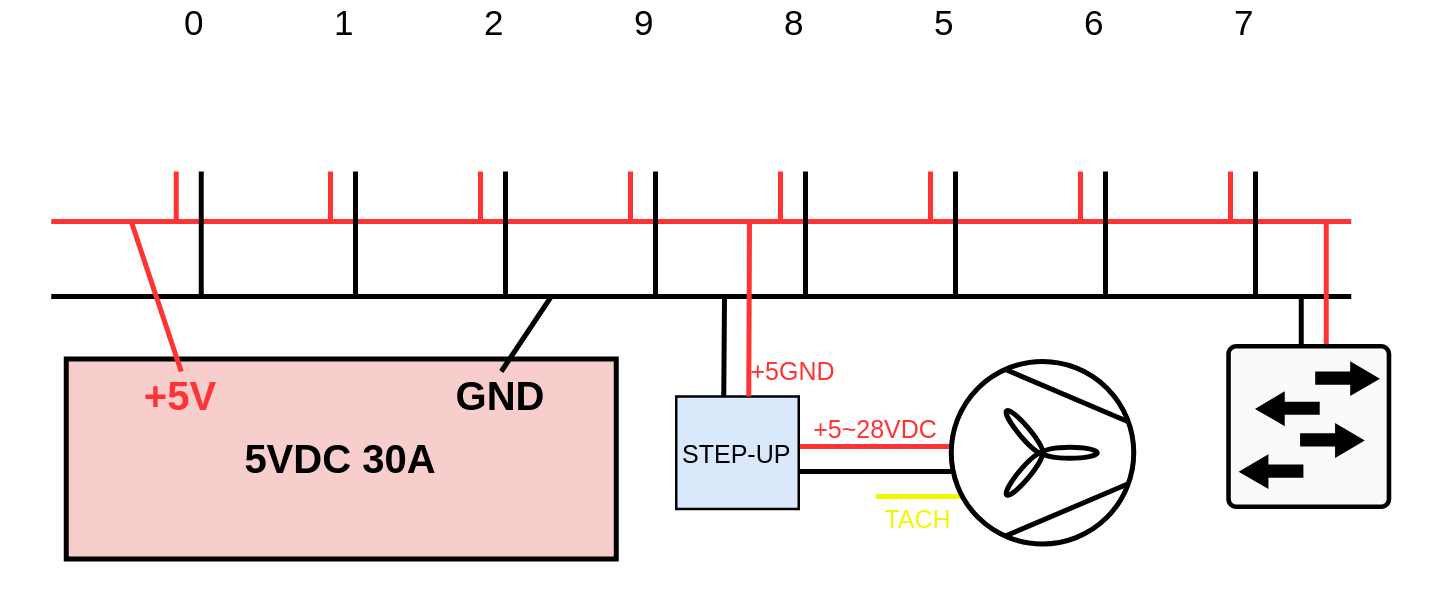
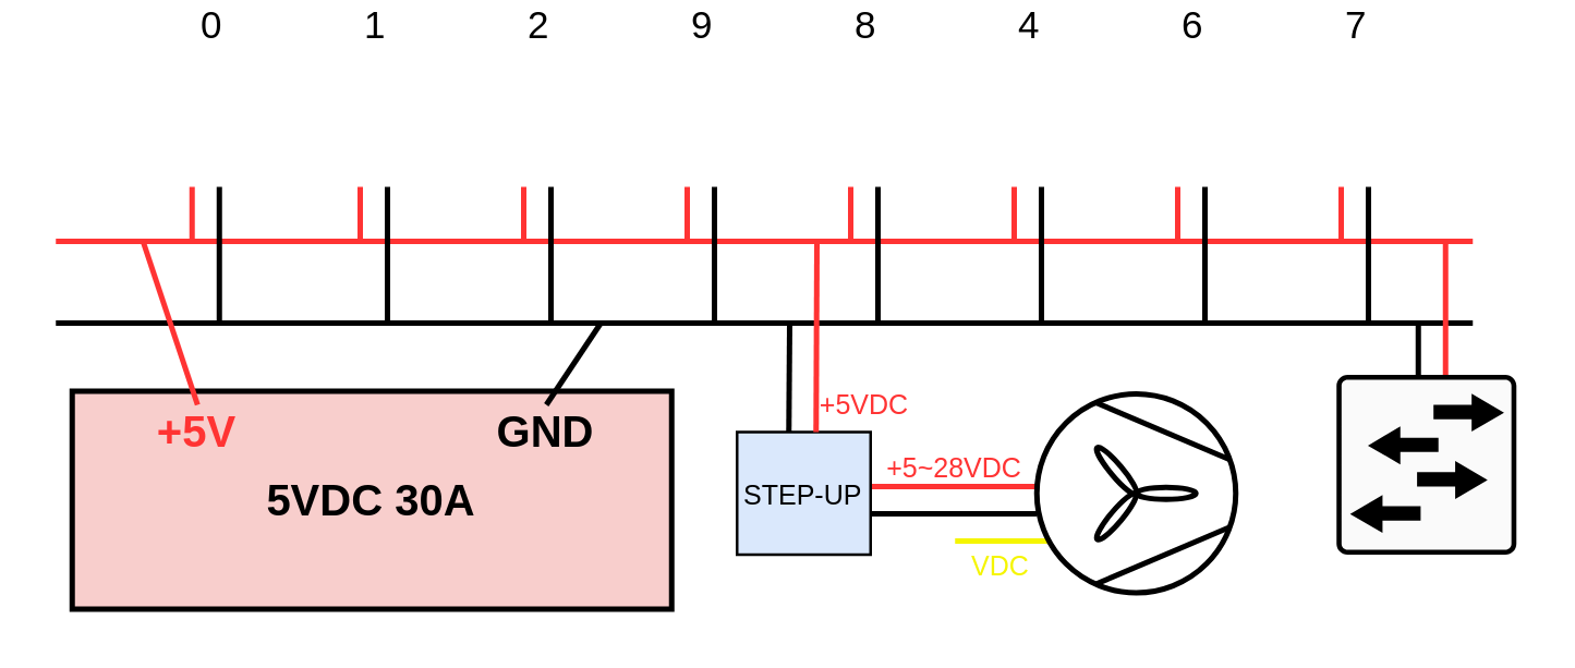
  <mxCell id="0" />
  <mxCell id="1" parent="0" />
  <mxCell id="2" value="" style="endArrow=none;html=1;fontFamily=Helvetica;fontSize=16;strokeWidth=2;fillColor=#fff2cc;rounded=1;shadow=0;sketch=0;labelBorderColor=#000000;strokeColor=#F5F500;" edge="1" parent="1"><mxGeometry width="50" height="50" relative="1" as="geometry"><mxPoint x="384" y="198" as="sourcePoint" /><mxPoint x="350" y="198" as="targetPoint" /></mxGeometry></mxCell>
  <mxCell id="3" value="" style="endArrow=none;html=1;fontFamily=Helvetica;fontSize=16;strokeWidth=2;" edge="1" parent="1"><mxGeometry width="50" height="50" relative="1" as="geometry"><mxPoint x="380" y="188" as="sourcePoint" /><mxPoint x="310" y="188" as="targetPoint" /></mxGeometry></mxCell>
  <mxCell id="4" value="" style="endArrow=none;html=1;fontFamily=Helvetica;fontSize=16;strokeWidth=2;strokeColor=#FF3333;" edge="1" parent="1"><mxGeometry width="50" height="50" relative="1" as="geometry"><mxPoint x="310" y="178" as="sourcePoint" /><mxPoint x="380" y="178" as="targetPoint" /></mxGeometry></mxCell>
  <mxCell id="5" value="" style="endArrow=none;html=1;fontFamily=Helvetica;fontSize=16;fontColor=#FF3333;strokeWidth=2;strokeColor=#FF3333;" edge="1" parent="1"><mxGeometry width="50" height="50" relative="1" as="geometry"><mxPoint x="20" y="88" as="sourcePoint" /><mxPoint x="540" y="88" as="targetPoint" /></mxGeometry></mxCell>
  <mxCell id="6" value="" style="endArrow=none;html=1;fontFamily=Helvetica;fontSize=16;strokeWidth=2;" edge="1" parent="1"><mxGeometry width="50" height="50" relative="1" as="geometry"><mxPoint x="20" y="118" as="sourcePoint" /><mxPoint x="540" y="118" as="targetPoint" /></mxGeometry></mxCell>
  <mxCell id="7" value="" style="group" vertex="1" connectable="0" parent="1"><mxGeometry x="26" y="138" width="222" height="85" as="geometry" /></mxCell>
  <mxCell id="8" value="5VDC 30A" style="rounded=0;whiteSpace=wrap;html=1;strokeWidth=2;fontSize=16;fontStyle=1;fillColor=#f8cecc;" vertex="1" parent="7"><mxGeometry y="5" width="220" height="80" as="geometry" /></mxCell>
  <mxCell id="9" value="+5V" style="text;html=1;strokeColor=none;fillColor=none;align=center;verticalAlign=middle;whiteSpace=wrap;rounded=0;fontFamily=Helvetica;fontSize=16;fontColor=#FF3333;fontStyle=1" vertex="1" parent="7"><mxGeometry x="26" y="10" width="40" height="20" as="geometry" /></mxCell>
  <mxCell id="10" value="GND" style="text;html=1;strokeColor=none;fillColor=none;align=center;verticalAlign=middle;whiteSpace=wrap;rounded=0;fontFamily=Helvetica;fontSize=16;fontStyle=1" vertex="1" parent="7"><mxGeometry x="154" y="10" width="40" height="20" as="geometry" /></mxCell>
  <mxCell id="11" value="" style="endArrow=none;html=1;fontFamily=Helvetica;fontSize=16;fontColor=#FF3333;strokeWidth=2;strokeColor=#FF3333;exitX=0.5;exitY=0;exitDx=0;exitDy=0;" edge="1" parent="1" source="9"><mxGeometry width="50" height="50" relative="1" as="geometry"><mxPoint x="20" y="98" as="sourcePoint" /><mxPoint x="52" y="88" as="targetPoint" /></mxGeometry></mxCell>
  <mxCell id="12" value="" style="endArrow=none;html=1;fontFamily=Helvetica;fontSize=16;strokeWidth=2;exitX=0.5;exitY=0;exitDx=0;exitDy=0;" edge="1" parent="1" source="10"><mxGeometry width="50" height="50" relative="1" as="geometry"><mxPoint x="310" y="188" as="sourcePoint" /><mxPoint x="220" y="118" as="targetPoint" /></mxGeometry></mxCell>
  <mxCell id="13" value="" style="endArrow=none;html=1;fontFamily=Helvetica;fontSize=16;fontColor=#FF3333;strokeWidth=2;strokeColor=#FF3333;exitX=0.5;exitY=0;exitDx=0;exitDy=0;" edge="1" parent="1"><mxGeometry width="50" height="50" relative="1" as="geometry"><mxPoint x="70" y="88" as="sourcePoint" /><mxPoint x="70" y="68" as="targetPoint" /></mxGeometry></mxCell>
  <mxCell id="14" value="" style="endArrow=none;html=1;fontFamily=Helvetica;fontSize=16;strokeWidth=2;" edge="1" parent="1"><mxGeometry width="50" height="50" relative="1" as="geometry"><mxPoint x="80" y="118" as="sourcePoint" /><mxPoint x="80" y="68" as="targetPoint" /></mxGeometry></mxCell>
  <mxCell id="15" value="" style="endArrow=none;html=1;fontFamily=Helvetica;fontSize=16;fontColor=#FF3333;strokeWidth=2;strokeColor=#FF3333;exitX=0.5;exitY=0;exitDx=0;exitDy=0;" edge="1" parent="1"><mxGeometry width="50" height="50" relative="1" as="geometry"><mxPoint x="131.71" y="88" as="sourcePoint" /><mxPoint x="131.71" y="68" as="targetPoint" /></mxGeometry></mxCell>
  <mxCell id="16" value="" style="endArrow=none;html=1;fontFamily=Helvetica;fontSize=16;strokeWidth=2;" edge="1" parent="1"><mxGeometry width="50" height="50" relative="1" as="geometry"><mxPoint x="141.71" y="118" as="sourcePoint" /><mxPoint x="141.71" y="68" as="targetPoint" /></mxGeometry></mxCell>
  <mxCell id="17" value="" style="endArrow=none;html=1;fontFamily=Helvetica;fontSize=16;fontColor=#FF3333;strokeWidth=2;strokeColor=#FF3333;exitX=0.5;exitY=0;exitDx=0;exitDy=0;" edge="1" parent="1"><mxGeometry width="50" height="50" relative="1" as="geometry"><mxPoint x="191.71" y="88" as="sourcePoint" /><mxPoint x="191.71" y="68" as="targetPoint" /></mxGeometry></mxCell>
  <mxCell id="18" value="" style="endArrow=none;html=1;fontFamily=Helvetica;fontSize=16;strokeWidth=2;" edge="1" parent="1"><mxGeometry width="50" height="50" relative="1" as="geometry"><mxPoint x="201.71" y="118" as="sourcePoint" /><mxPoint x="201.71" y="68" as="targetPoint" /></mxGeometry></mxCell>
  <mxCell id="19" value="" style="endArrow=none;html=1;fontFamily=Helvetica;fontSize=16;fontColor=#FF3333;strokeWidth=2;strokeColor=#FF3333;exitX=0.5;exitY=0;exitDx=0;exitDy=0;" edge="1" parent="1"><mxGeometry width="50" height="50" relative="1" as="geometry"><mxPoint x="251.71" y="88" as="sourcePoint" /><mxPoint x="251.71" y="68" as="targetPoint" /></mxGeometry></mxCell>
  <mxCell id="20" value="" style="endArrow=none;html=1;fontFamily=Helvetica;fontSize=16;strokeWidth=2;" edge="1" parent="1"><mxGeometry width="50" height="50" relative="1" as="geometry"><mxPoint x="261.71" y="118" as="sourcePoint" /><mxPoint x="261.71" y="68" as="targetPoint" /></mxGeometry></mxCell>
  <mxCell id="21" value="" style="endArrow=none;html=1;fontFamily=Helvetica;fontSize=16;fontColor=#FF3333;strokeWidth=2;strokeColor=#FF3333;exitX=0.5;exitY=0;exitDx=0;exitDy=0;" edge="1" parent="1"><mxGeometry width="50" height="50" relative="1" as="geometry"><mxPoint x="311.71" y="88" as="sourcePoint" /><mxPoint x="311.71" y="68" as="targetPoint" /></mxGeometry></mxCell>
  <mxCell id="22" value="" style="endArrow=none;html=1;fontFamily=Helvetica;fontSize=16;strokeWidth=2;" edge="1" parent="1"><mxGeometry width="50" height="50" relative="1" as="geometry"><mxPoint x="321.71" y="118" as="sourcePoint" /><mxPoint x="321.71" y="68" as="targetPoint" /></mxGeometry></mxCell>
  <mxCell id="23" value="" style="endArrow=none;html=1;fontFamily=Helvetica;fontSize=16;fontColor=#FF3333;strokeWidth=2;strokeColor=#FF3333;exitX=0.5;exitY=0;exitDx=0;exitDy=0;" edge="1" parent="1"><mxGeometry width="50" height="50" relative="1" as="geometry"><mxPoint x="371.71" y="88" as="sourcePoint" /><mxPoint x="371.71" y="68" as="targetPoint" /></mxGeometry></mxCell>
  <mxCell id="24" value="" style="endArrow=none;html=1;fontFamily=Helvetica;fontSize=16;strokeWidth=2;" edge="1" parent="1"><mxGeometry width="50" height="50" relative="1" as="geometry"><mxPoint x="381.71" y="118" as="sourcePoint" /><mxPoint x="381.71" y="68" as="targetPoint" /></mxGeometry></mxCell>
  <mxCell id="25" value="" style="endArrow=none;html=1;fontFamily=Helvetica;fontSize=16;fontColor=#FF3333;strokeWidth=2;strokeColor=#FF3333;exitX=0.5;exitY=0;exitDx=0;exitDy=0;" edge="1" parent="1"><mxGeometry width="50" height="50" relative="1" as="geometry"><mxPoint x="431.71" y="88" as="sourcePoint" /><mxPoint x="431.71" y="68" as="targetPoint" /></mxGeometry></mxCell>
  <mxCell id="26" value="" style="endArrow=none;html=1;fontFamily=Helvetica;fontSize=16;strokeWidth=2;" edge="1" parent="1"><mxGeometry width="50" height="50" relative="1" as="geometry"><mxPoint x="441.71" y="118" as="sourcePoint" /><mxPoint x="441.71" y="68" as="targetPoint" /></mxGeometry></mxCell>
  <mxCell id="27" value="" style="endArrow=none;html=1;fontFamily=Helvetica;fontSize=16;fontColor=#FF3333;strokeWidth=2;strokeColor=#FF3333;exitX=0.5;exitY=0;exitDx=0;exitDy=0;" edge="1" parent="1"><mxGeometry width="50" height="50" relative="1" as="geometry"><mxPoint x="491.71" y="88" as="sourcePoint" /><mxPoint x="491.71" y="68" as="targetPoint" /></mxGeometry></mxCell>
  <mxCell id="28" value="" style="endArrow=none;html=1;fontFamily=Helvetica;fontSize=16;strokeWidth=2;" edge="1" parent="1"><mxGeometry width="50" height="50" relative="1" as="geometry"><mxPoint x="501.71" y="118" as="sourcePoint" /><mxPoint x="501.71" y="68" as="targetPoint" /></mxGeometry></mxCell>
  <mxCell id="29" value="" style="endArrow=none;html=1;fontFamily=Helvetica;fontSize=16;strokeWidth=2;exitX=0.5;exitY=0;exitDx=0;exitDy=0;" edge="1" parent="1"><mxGeometry width="50" height="50" relative="1" as="geometry"><mxPoint x="520" y="138" as="sourcePoint" /><mxPoint x="520" y="118" as="targetPoint" /></mxGeometry></mxCell>
  <mxCell id="30" value="" style="endArrow=none;html=1;fontFamily=Helvetica;fontSize=16;strokeWidth=2;strokeColor=#FF3333;" edge="1" parent="1"><mxGeometry width="50" height="50" relative="1" as="geometry"><mxPoint x="530" y="138" as="sourcePoint" /><mxPoint x="530" y="88" as="targetPoint" /></mxGeometry></mxCell>
  <mxCell id="31" value="STEP-UP" style="rounded=0;whiteSpace=wrap;html=1;strokeWidth=1;fontSize=10;fontStyle=0;fillColor=#dae8fc;" vertex="1" parent="1"><mxGeometry x="270" y="158" width="49" height="45" as="geometry" /></mxCell>
  <mxCell id="32" value="" style="endArrow=none;html=1;fontFamily=Helvetica;fontSize=16;strokeWidth=2;" edge="1" parent="1"><mxGeometry width="50" height="50" relative="1" as="geometry"><mxPoint x="289" y="158" as="sourcePoint" /><mxPoint x="289.3" y="118" as="targetPoint" /></mxGeometry></mxCell>
  <mxCell id="33" value="" style="endArrow=none;html=1;fontFamily=Helvetica;fontSize=16;strokeWidth=2;strokeColor=#FF3333;" edge="1" parent="1"><mxGeometry width="50" height="50" relative="1" as="geometry"><mxPoint x="299" y="158" as="sourcePoint" /><mxPoint x="299.3" y="88" as="targetPoint" /></mxGeometry></mxCell>
- <mxCell id="34" value="+5GND" style="text;html=1;strokeColor=none;fillColor=none;align=center;verticalAlign=middle;whiteSpace=wrap;rounded=0;fontFamily=Helvetica;fontSize=10;fontColor=#FF3333;" vertex="1" parent="1"><mxGeometry x="297" y="138" width="40" height="20" as="geometry" /></mxCell>
+ <mxCell id="34" value="+5VDC" style="text;html=1;strokeColor=none;fillColor=none;align=center;verticalAlign=middle;whiteSpace=wrap;rounded=0;fontFamily=Helvetica;fontSize=10;fontColor=#FF3333;" vertex="1" parent="1"><mxGeometry x="297" y="138" width="40" height="20" as="geometry" /></mxCell>
  <mxCell id="35" value="" style="verticalLabelPosition=bottom;outlineConnect=0;align=center;dashed=0;html=1;verticalAlign=top;shape=mxgraph.pid2misc.fan;fanType=common;fontFamily=Helvetica;fontSize=10;fontColor=#000000;strokeColor=#000000;strokeWidth=2;fillColor=none;" vertex="1" parent="1"><mxGeometry x="380" y="144" width="73" height="73" as="geometry" /></mxCell>
  <mxCell id="36" value="+5~28VDC" style="text;html=1;strokeColor=none;fillColor=none;align=center;verticalAlign=middle;whiteSpace=wrap;rounded=0;fontFamily=Helvetica;fontSize=10;fontColor=#FF3333;" vertex="1" parent="1"><mxGeometry x="330" y="161" width="40" height="20" as="geometry" /></mxCell>
- <mxCell id="37" value="TACH" style="text;html=1;fillColor=none;align=center;verticalAlign=middle;whiteSpace=wrap;rounded=0;fontFamily=Helvetica;fontSize=10;labelBorderColor=none;perimeterSpacing=1;fontColor=#F5F500;" vertex="1" parent="1"><mxGeometry x="340" y="197" width="54" height="20" as="geometry" /></mxCell>
+ <mxCell id="37" value="VDC" style="text;html=1;fillColor=none;align=center;verticalAlign=middle;whiteSpace=wrap;rounded=0;fontFamily=Helvetica;fontSize=10;labelBorderColor=none;perimeterSpacing=1;fontColor=#F5F500;" vertex="1" parent="1"><mxGeometry x="340" y="197" width="54" height="20" as="geometry" /></mxCell>
  <mxCell id="38" value="0" style="shape=image;html=1;verticalAlign=bottom;verticalLabelPosition=top;labelBackgroundColor=#ffffff;imageAspect=0;aspect=fixed;image=https://cdn4.iconfinder.com/data/icons/logos-and-brands/512/272_Raspberry_Pi_logo-128.png;fontFamily=Helvetica;labelPosition=center;align=center;fontSize=14;" vertex="1" parent="1"><mxGeometry x="50" y="20" width="54" height="54" as="geometry" /></mxCell>
  <mxCell id="39" value="1" style="shape=image;html=1;verticalAlign=bottom;verticalLabelPosition=top;labelBackgroundColor=#ffffff;imageAspect=0;aspect=fixed;image=https://cdn4.iconfinder.com/data/icons/logos-and-brands/512/272_Raspberry_Pi_logo-128.png;fontFamily=Helvetica;labelPosition=center;align=center;fontSize=14;" vertex="1" parent="1"><mxGeometry x="110" y="20" width="54" height="54" as="geometry" /></mxCell>
  <mxCell id="40" value="2" style="shape=image;html=1;verticalAlign=bottom;verticalLabelPosition=top;labelBackgroundColor=#ffffff;imageAspect=0;aspect=fixed;image=https://cdn4.iconfinder.com/data/icons/logos-and-brands/512/272_Raspberry_Pi_logo-128.png;fontFamily=Helvetica;labelPosition=center;align=center;fontSize=14;" vertex="1" parent="1"><mxGeometry x="170" y="20" width="54" height="54" as="geometry" /></mxCell>
  <mxCell id="41" value="9" style="shape=image;html=1;verticalAlign=bottom;verticalLabelPosition=top;labelBackgroundColor=#ffffff;imageAspect=0;aspect=fixed;image=https://cdn4.iconfinder.com/data/icons/logos-and-brands/512/272_Raspberry_Pi_logo-128.png;fontFamily=Helvetica;labelPosition=center;align=center;fontSize=14;" vertex="1" parent="1"><mxGeometry x="230" y="20" width="54" height="54" as="geometry" /></mxCell>
  <mxCell id="42" value="8" style="shape=image;html=1;verticalAlign=bottom;verticalLabelPosition=top;labelBackgroundColor=#ffffff;imageAspect=0;aspect=fixed;image=https://cdn4.iconfinder.com/data/icons/logos-and-brands/512/272_Raspberry_Pi_logo-128.png;fontFamily=Helvetica;labelPosition=center;align=center;fontSize=14;" vertex="1" parent="1"><mxGeometry x="290" y="20" width="54" height="54" as="geometry" /></mxCell>
- <mxCell id="43" value="5" style="shape=image;html=1;verticalAlign=bottom;verticalLabelPosition=top;labelBackgroundColor=#ffffff;imageAspect=0;aspect=fixed;image=https://cdn4.iconfinder.com/data/icons/logos-and-brands/512/272_Raspberry_Pi_logo-128.png;fontFamily=Helvetica;labelPosition=center;align=center;fontSize=14;" vertex="1" parent="1"><mxGeometry x="350" y="20" width="54" height="54" as="geometry" /></mxCell>
+ <mxCell id="43" value="4" style="shape=image;html=1;verticalAlign=bottom;verticalLabelPosition=top;labelBackgroundColor=#ffffff;imageAspect=0;aspect=fixed;image=https://cdn4.iconfinder.com/data/icons/logos-and-brands/512/272_Raspberry_Pi_logo-128.png;fontFamily=Helvetica;labelPosition=center;align=center;fontSize=14;" vertex="1" parent="1"><mxGeometry x="350" y="20" width="54" height="54" as="geometry" /></mxCell>
  <mxCell id="44" value="6" style="shape=image;html=1;verticalAlign=bottom;verticalLabelPosition=top;labelBackgroundColor=#ffffff;imageAspect=0;aspect=fixed;image=https://cdn4.iconfinder.com/data/icons/logos-and-brands/512/272_Raspberry_Pi_logo-128.png;fontFamily=Helvetica;labelPosition=center;align=center;fontSize=14;" vertex="1" parent="1"><mxGeometry x="410" y="20" width="54" height="54" as="geometry" /></mxCell>
  <mxCell id="45" value="7" style="shape=image;html=1;verticalAlign=bottom;verticalLabelPosition=top;labelBackgroundColor=#ffffff;imageAspect=0;aspect=fixed;image=https://cdn4.iconfinder.com/data/icons/logos-and-brands/512/272_Raspberry_Pi_logo-128.png;fontFamily=Helvetica;labelPosition=center;align=center;fontSize=14;" vertex="1" parent="1"><mxGeometry x="470" y="20" width="54" height="54" as="geometry" /></mxCell>
  <mxCell id="46" value="" style="points=[[0.015,0.015,0],[0.985,0.015,0],[0.985,0.985,0],[0.015,0.985,0],[0.25,0,0],[0.5,0,0],[0.75,0,0],[1,0.25,0],[1,0.5,0],[1,0.75,0],[0.75,1,0],[0.5,1,0],[0.25,1,0],[0,0.75,0],[0,0.5,0],[0,0.25,0]];verticalLabelPosition=bottom;html=1;verticalAlign=top;aspect=fixed;align=center;pointerEvents=1;shape=mxgraph.cisco19.rect;prIcon=l2_switch;fillColor=#FAFAFA;fontFamily=Helvetica;fontSize=14;fontColor=#FF3333;" vertex="1" parent="1"><mxGeometry x="490" y="137" width="66" height="66" as="geometry" /></mxCell>
